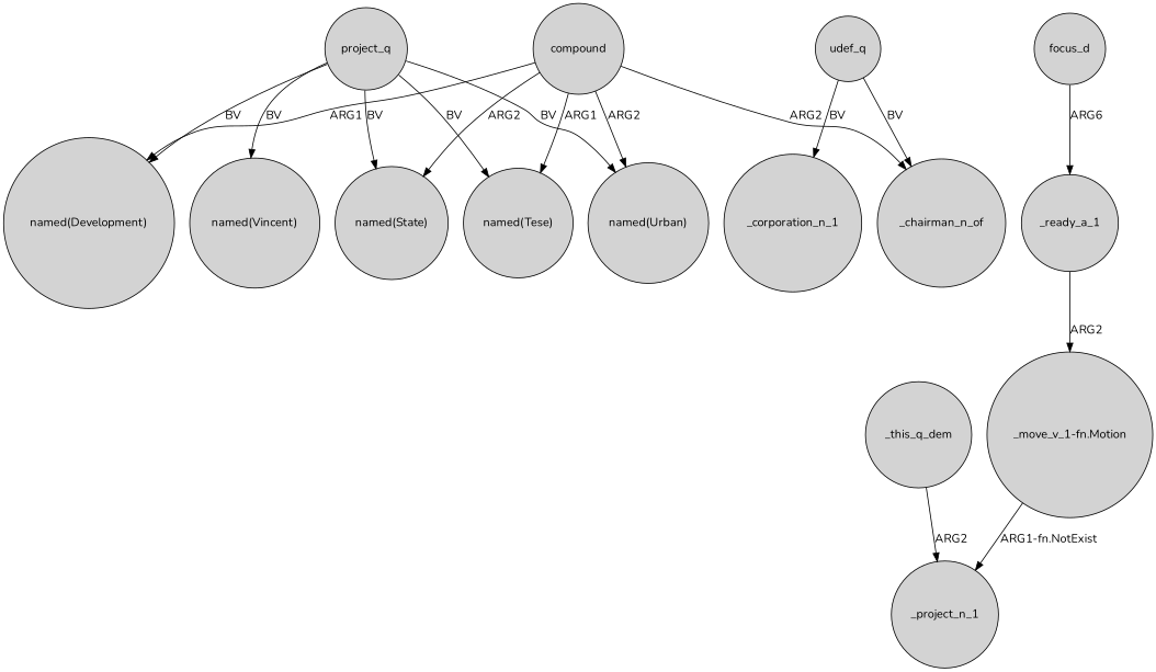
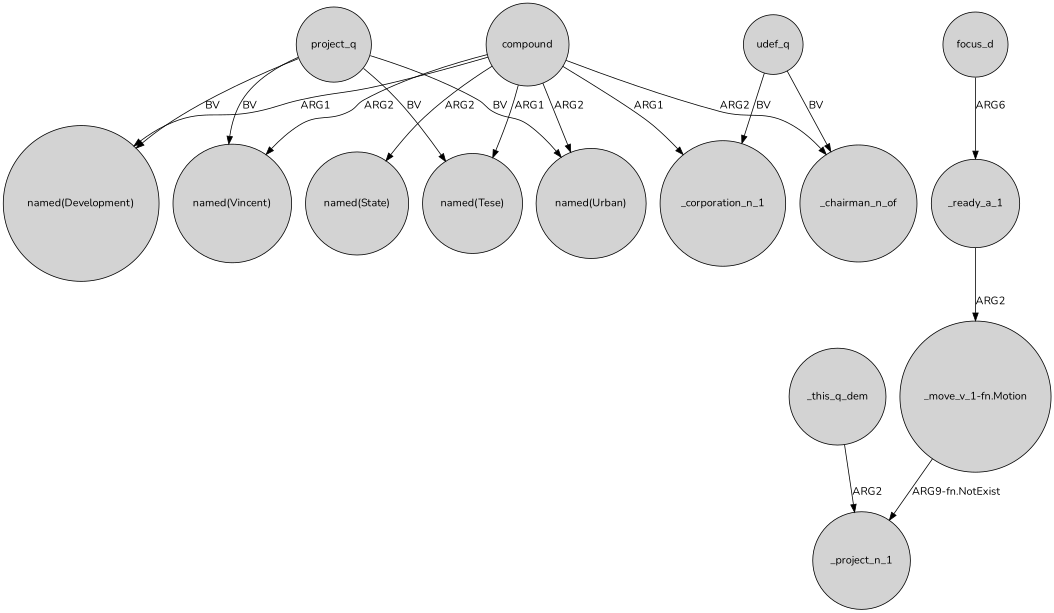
  digraph {
    fontname=Nunito
    node [fontname=Nunito shape=circle style=filled]
    edge [fontname=Nunito]
    compound
    "named(Urban)"
    _chairman_n_of
    "named(Development)"
    "named(Vincent)"
    "named(State)"
    _corporation_n_1
    "named(Tese)"
    _ready_a_1
    "_move_v_1-fn.Motion"
    _project_n_1
    n12 [label=project_q]
    udef_q
    focus_d
    _this_q_dem
    compound -> "named(Urban)" [label=ARG2]
    compound -> _chairman_n_of [label=ARG2]
    compound -> "named(Development)" [label=ARG1]
+   compound -> "named(Vincent)" [label=ARG2]
    compound -> "named(State)" [label=ARG2]
+   compound -> _corporation_n_1 [label=ARG1]
    compound -> "named(Tese)" [label=ARG1]
    _ready_a_1 -> "_move_v_1-fn.Motion" [label=ARG2]
-   "_move_v_1-fn.Motion" -> _project_n_1 [label="ARG1-fn.NotExist"]
+   "_move_v_1-fn.Motion" -> _project_n_1 [label="ARG9-fn.NotExist"]
    n12 -> "named(Urban)" [label=BV]
    n12 -> "named(Development)" [label=BV]
    n12 -> "named(Vincent)" [label=BV]
-   n12 -> "named(State)" [label=BV]
    n12 -> "named(Tese)" [label=BV]
    udef_q -> _chairman_n_of [label=BV]
    udef_q -> _corporation_n_1 [label=BV]
    focus_d -> _ready_a_1 [label=ARG6]
    _this_q_dem -> _project_n_1 [label=ARG2]
  }
